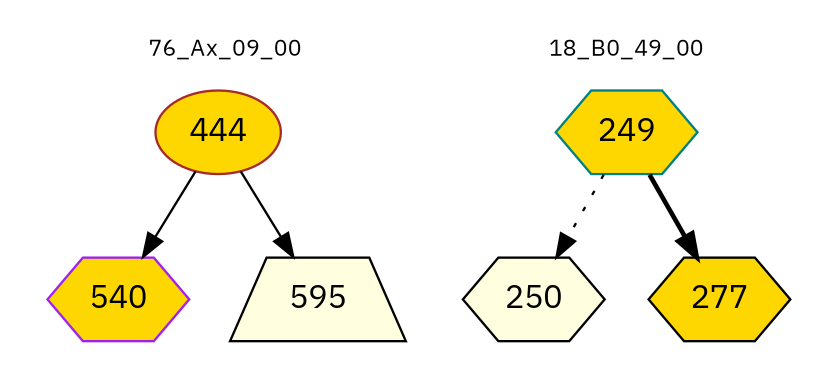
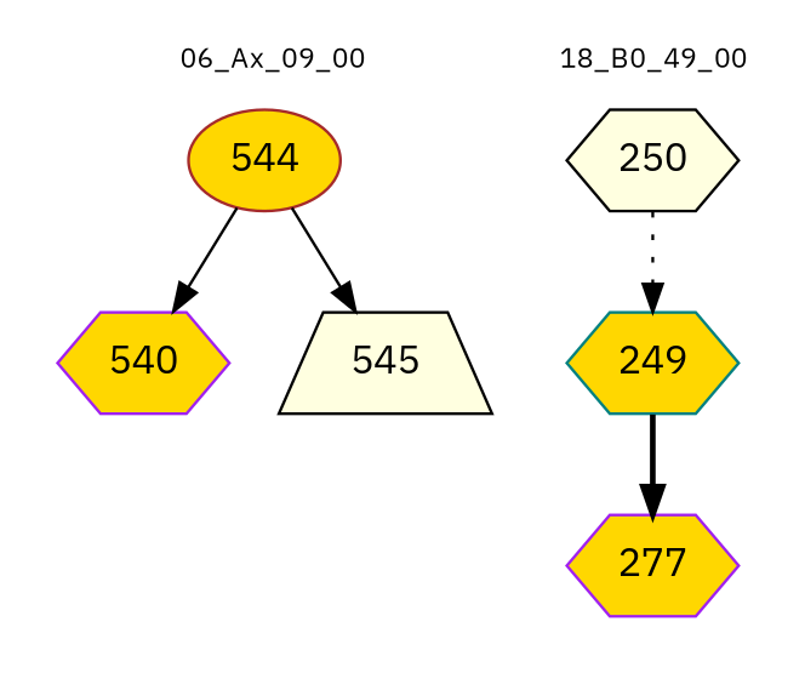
  digraph {
    fontname="IBM Plex Sans"
    node [color=purple fillcolor=gold fontname="IBM Plex Sans" shape=hexagon style=filled]
    edge [color=black fontname="IBM Plex Sans" style=solid]
-   n1 [color=brown label=444 shape=ellipse]
+   n1 [color=brown label=544 shape=ellipse]
    n2 [label=540]
-   n3 [color=black fillcolor=lightyellow label=595 shape=trapezium]
+   n3 [color=black fillcolor=lightyellow label=545 shape=trapezium]
    n4 [color=teal label=249]
    n5 [color=black fillcolor=lightyellow label=250]
-   n6 [color=black label=277]
+   n6 [label=277]
    subgraph cluster_1 {
      color=white
      fontsize=10
-     label="76_Ax_09_00"
+     label="06_Ax_09_00"
      n1
      n2
      n3
    }
    subgraph cluster_2 {
      color=white
      fontsize=10
      label="18_B0_49_00"
      n4
      n5
      n6
    }
    n1 -> n2
    n1 -> n3
-   n4 -> n5 [style=dotted]
+   n5 -> n4 [style=dotted]
    n4 -> n6 [style=bold]
  }
